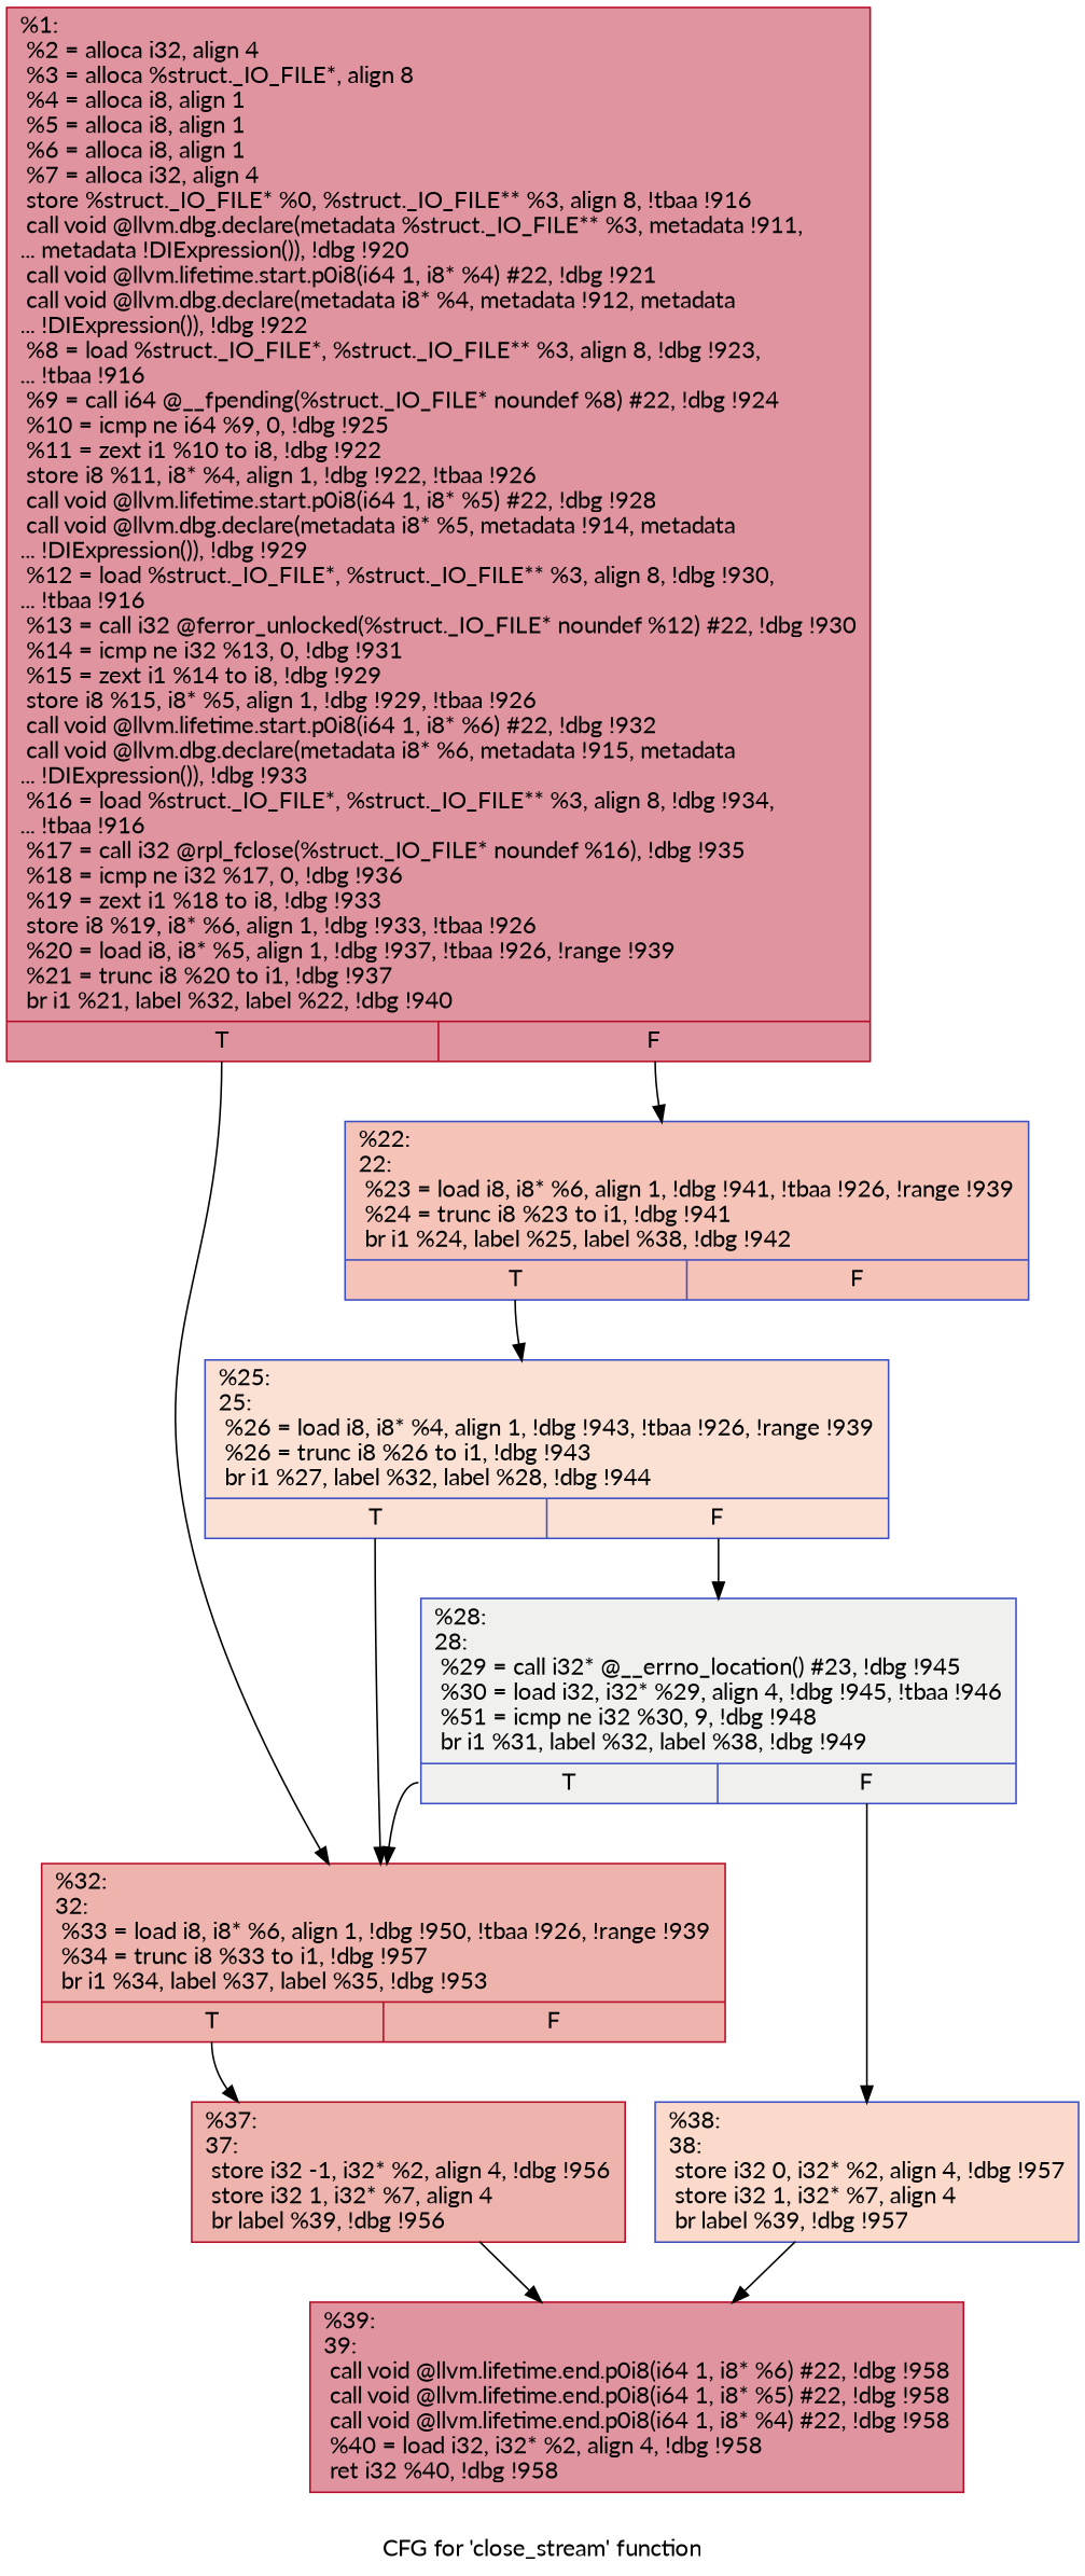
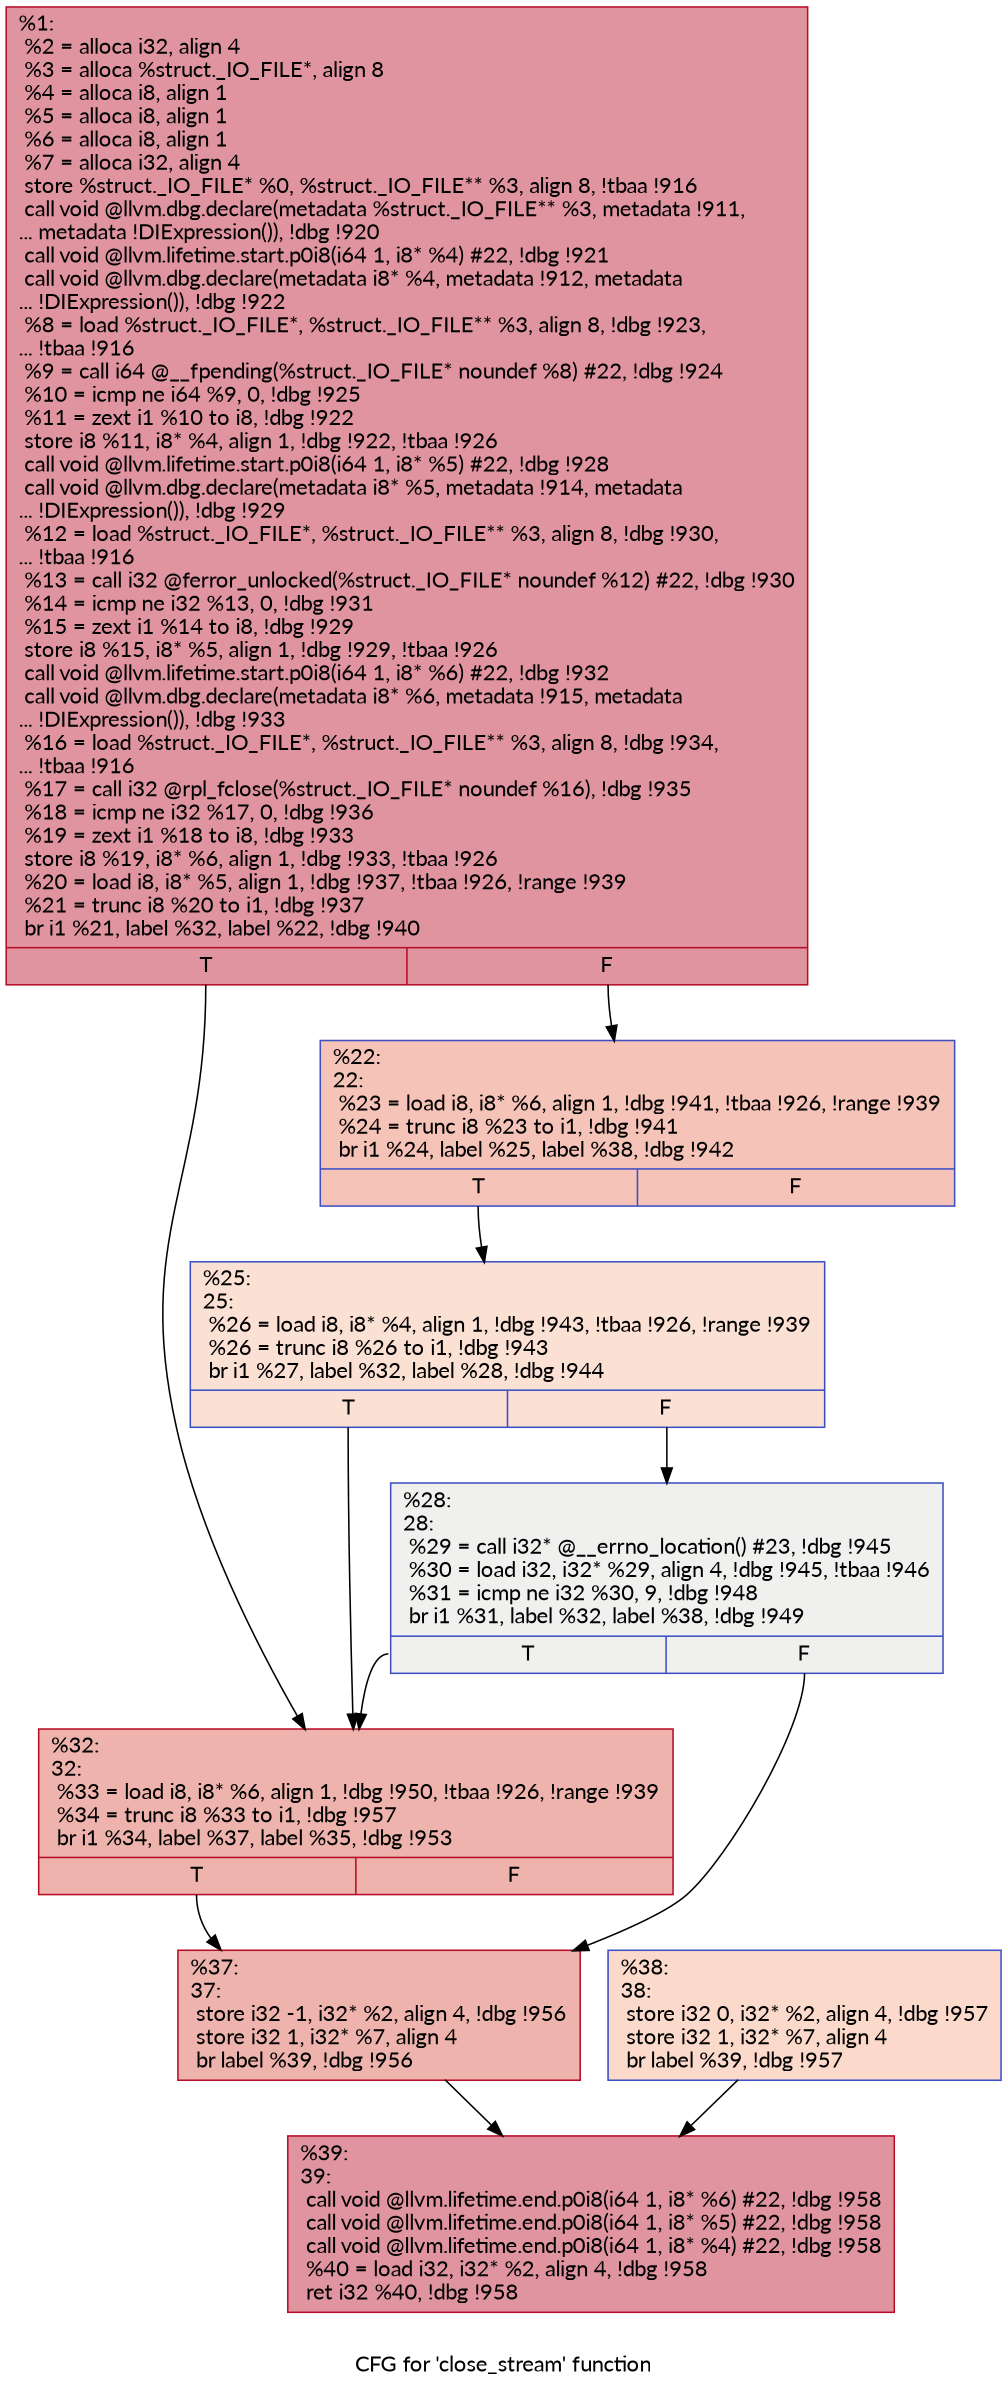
  digraph {
    fontname=Lato
    label="CFG for 'close_stream' function"
    node [color="#b70d28ff" fillcolor="#b70d2870" fontname=Lato shape=record style=filled]
    edge [fontname=Lato tailport=s0]
    n1 [label="{%1:\l  %2 = alloca i32, align 4\l  %3 = alloca %struct._IO_FILE*, align 8\l  %4 = alloca i8, align 1\l  %5 = alloca i8, align 1\l  %6 = alloca i8, align 1\l  %7 = alloca i32, align 4\l  store %struct._IO_FILE* %0, %struct._IO_FILE** %3, align 8, !tbaa !916\l  call void @llvm.dbg.declare(metadata %struct._IO_FILE** %3, metadata !911,\l... metadata !DIExpression()), !dbg !920\l  call void @llvm.lifetime.start.p0i8(i64 1, i8* %4) #22, !dbg !921\l  call void @llvm.dbg.declare(metadata i8* %4, metadata !912, metadata\l... !DIExpression()), !dbg !922\l  %8 = load %struct._IO_FILE*, %struct._IO_FILE** %3, align 8, !dbg !923,\l... !tbaa !916\l  %9 = call i64 @__fpending(%struct._IO_FILE* noundef %8) #22, !dbg !924\l  %10 = icmp ne i64 %9, 0, !dbg !925\l  %11 = zext i1 %10 to i8, !dbg !922\l  store i8 %11, i8* %4, align 1, !dbg !922, !tbaa !926\l  call void @llvm.lifetime.start.p0i8(i64 1, i8* %5) #22, !dbg !928\l  call void @llvm.dbg.declare(metadata i8* %5, metadata !914, metadata\l... !DIExpression()), !dbg !929\l  %12 = load %struct._IO_FILE*, %struct._IO_FILE** %3, align 8, !dbg !930,\l... !tbaa !916\l  %13 = call i32 @ferror_unlocked(%struct._IO_FILE* noundef %12) #22, !dbg !930\l  %14 = icmp ne i32 %13, 0, !dbg !931\l  %15 = zext i1 %14 to i8, !dbg !929\l  store i8 %15, i8* %5, align 1, !dbg !929, !tbaa !926\l  call void @llvm.lifetime.start.p0i8(i64 1, i8* %6) #22, !dbg !932\l  call void @llvm.dbg.declare(metadata i8* %6, metadata !915, metadata\l... !DIExpression()), !dbg !933\l  %16 = load %struct._IO_FILE*, %struct._IO_FILE** %3, align 8, !dbg !934,\l... !tbaa !916\l  %17 = call i32 @rpl_fclose(%struct._IO_FILE* noundef %16), !dbg !935\l  %18 = icmp ne i32 %17, 0, !dbg !936\l  %19 = zext i1 %18 to i8, !dbg !933\l  store i8 %19, i8* %6, align 1, !dbg !933, !tbaa !926\l  %20 = load i8, i8* %5, align 1, !dbg !937, !tbaa !926, !range !939\l  %21 = trunc i8 %20 to i1, !dbg !937\l  br i1 %21, label %32, label %22, !dbg !940\l|{<s0>T|<s1>F}}"]
    n2 [fillcolor="#d6524470" label="{%32:\l32:                                               \l  %33 = load i8, i8* %6, align 1, !dbg !950, !tbaa !926, !range !939\l  %34 = trunc i8 %33 to i1, !dbg !957\l  br i1 %34, label %37, label %35, !dbg !953\l|{<s0>T|<s1>F}}"]
    n3 [color="#3d50c3ff" fillcolor="#e8765c70" label="{%22:\l22:                                               \l  %23 = load i8, i8* %6, align 1, !dbg !941, !tbaa !926, !range !939\l  %24 = trunc i8 %23 to i1, !dbg !941\l  br i1 %24, label %25, label %38, !dbg !942\l|{<s0>T|<s1>F}}"]
    n4 [fillcolor="#d6524470" label="{%37:\l37:                                               \l  store i32 -1, i32* %2, align 4, !dbg !956\l  store i32 1, i32* %7, align 4\l  br label %39, !dbg !956\l}"]
    n5 [color="#3d50c3ff" fillcolor="#f7b99e70" label="{%25:\l25:                                               \l  %26 = load i8, i8* %4, align 1, !dbg !943, !tbaa !926, !range !939\l  %26 = trunc i8 %26 to i1, !dbg !943\l  br i1 %27, label %32, label %28, !dbg !944\l|{<s0>T|<s1>F}}"]
    n6 [label="{%39:\l39:                                               \l  call void @llvm.lifetime.end.p0i8(i64 1, i8* %6) #22, !dbg !958\l  call void @llvm.lifetime.end.p0i8(i64 1, i8* %5) #22, !dbg !958\l  call void @llvm.lifetime.end.p0i8(i64 1, i8* %4) #22, !dbg !958\l  %40 = load i32, i32* %2, align 4, !dbg !958\l  ret i32 %40, !dbg !958\l}"]
-   n7 [color="#3d50c3ff" fillcolor="#dedcdb70" label="{%28:\l28:                                               \l  %29 = call i32* @__errno_location() #23, !dbg !945\l  %30 = load i32, i32* %29, align 4, !dbg !945, !tbaa !946\l  %51 = icmp ne i32 %30, 9, !dbg !948\l  br i1 %31, label %32, label %38, !dbg !949\l|{<s0>T|<s1>F}}"]
+   n7 [color="#3d50c3ff" fillcolor="#dedcdb70" label="{%28:\l28:                                               \l  %29 = call i32* @__errno_location() #23, !dbg !945\l  %30 = load i32, i32* %29, align 4, !dbg !945, !tbaa !946\l  %31 = icmp ne i32 %30, 9, !dbg !948\l  br i1 %31, label %32, label %38, !dbg !949\l|{<s0>T|<s1>F}}"]
    n8 [color="#3d50c3ff" fillcolor="#f7a88970" label="{%38:\l38:                                               \l  store i32 0, i32* %2, align 4, !dbg !957\l  store i32 1, i32* %7, align 4\l  br label %39, !dbg !957\l}"]
    n1 -> n2
    n1 -> n3 [tailport=s1]
    n2 -> n4
    n3 -> n5
    n4 -> n6
    n5 -> n2
    n5 -> n7 [tailport=s1]
    n7 -> n2
-   n7 -> n8 [tailport=s1]
+   n7 -> n4 [tailport=s1]
    n8 -> n6
  }
